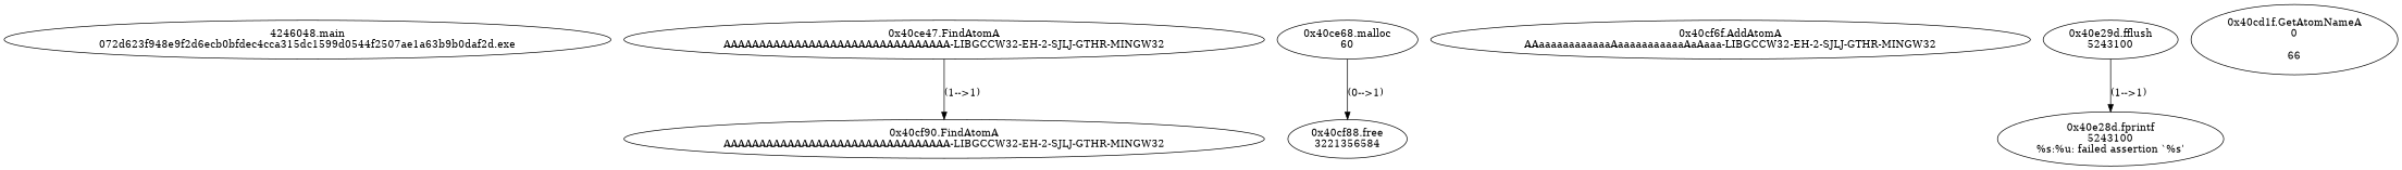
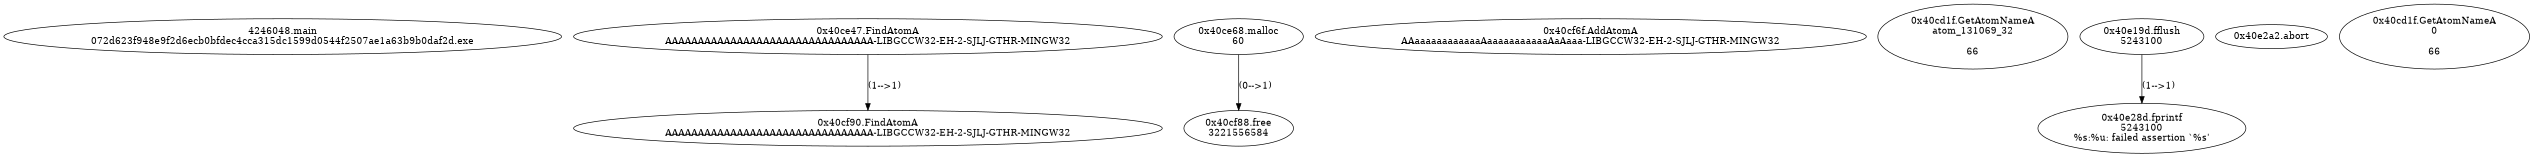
  digraph {
    n1 [label="4246048.main\n072d623f948e9f2d6ecb0bfdec4cca315dc1599d0544f2507ae1a63b9b0daf2d.exe"]
    n2 [label="0x40ce47.FindAtomA\nAAAAAAAAAAAAAAAAAAAAAAAAAAAAAAAA-LIBGCCW32-EH-2-SJLJ-GTHR-MINGW32"]
    n3 [label="0x40cf90.FindAtomA\nAAAAAAAAAAAAAAAAAAAAAAAAAAAAAAAA-LIBGCCW32-EH-2-SJLJ-GTHR-MINGW32"]
    n4 [label="0x40ce68.malloc\n60"]
-   n5 [label="0x40cf88.free\n3221356584"]
+   n5 [label="0x40cf88.free\n3221556584"]
    n6 [label="0x40cf6f.AddAtomA\nAAaaaaaaaaaaaaAaaaaaaaaaaaAaAaaa-LIBGCCW32-EH-2-SJLJ-GTHR-MINGW32"]
+   n7 [label="0x40cd1f.GetAtomNameA\natom_131069_32\n\n66"]
    n8 [label="0x40e28d.fprintf\n5243100\n%s:%u: failed assertion `%s'\n"]
-   n9 [label="0x40e29d.fflush\n5243100"]
+   n9 [label="0x40e19d.fflush\n5243100"]
+   n10 [label="0x40e2a2.abort\n"]
    n11 [label="0x40cd1f.GetAtomNameA\n0\n\n66"]
    n2 -> n3 [label="(1-->1)"]
    n4 -> n5 [label="(0-->1)"]
    n9 -> n8 [label="(1-->1)"]
  }
